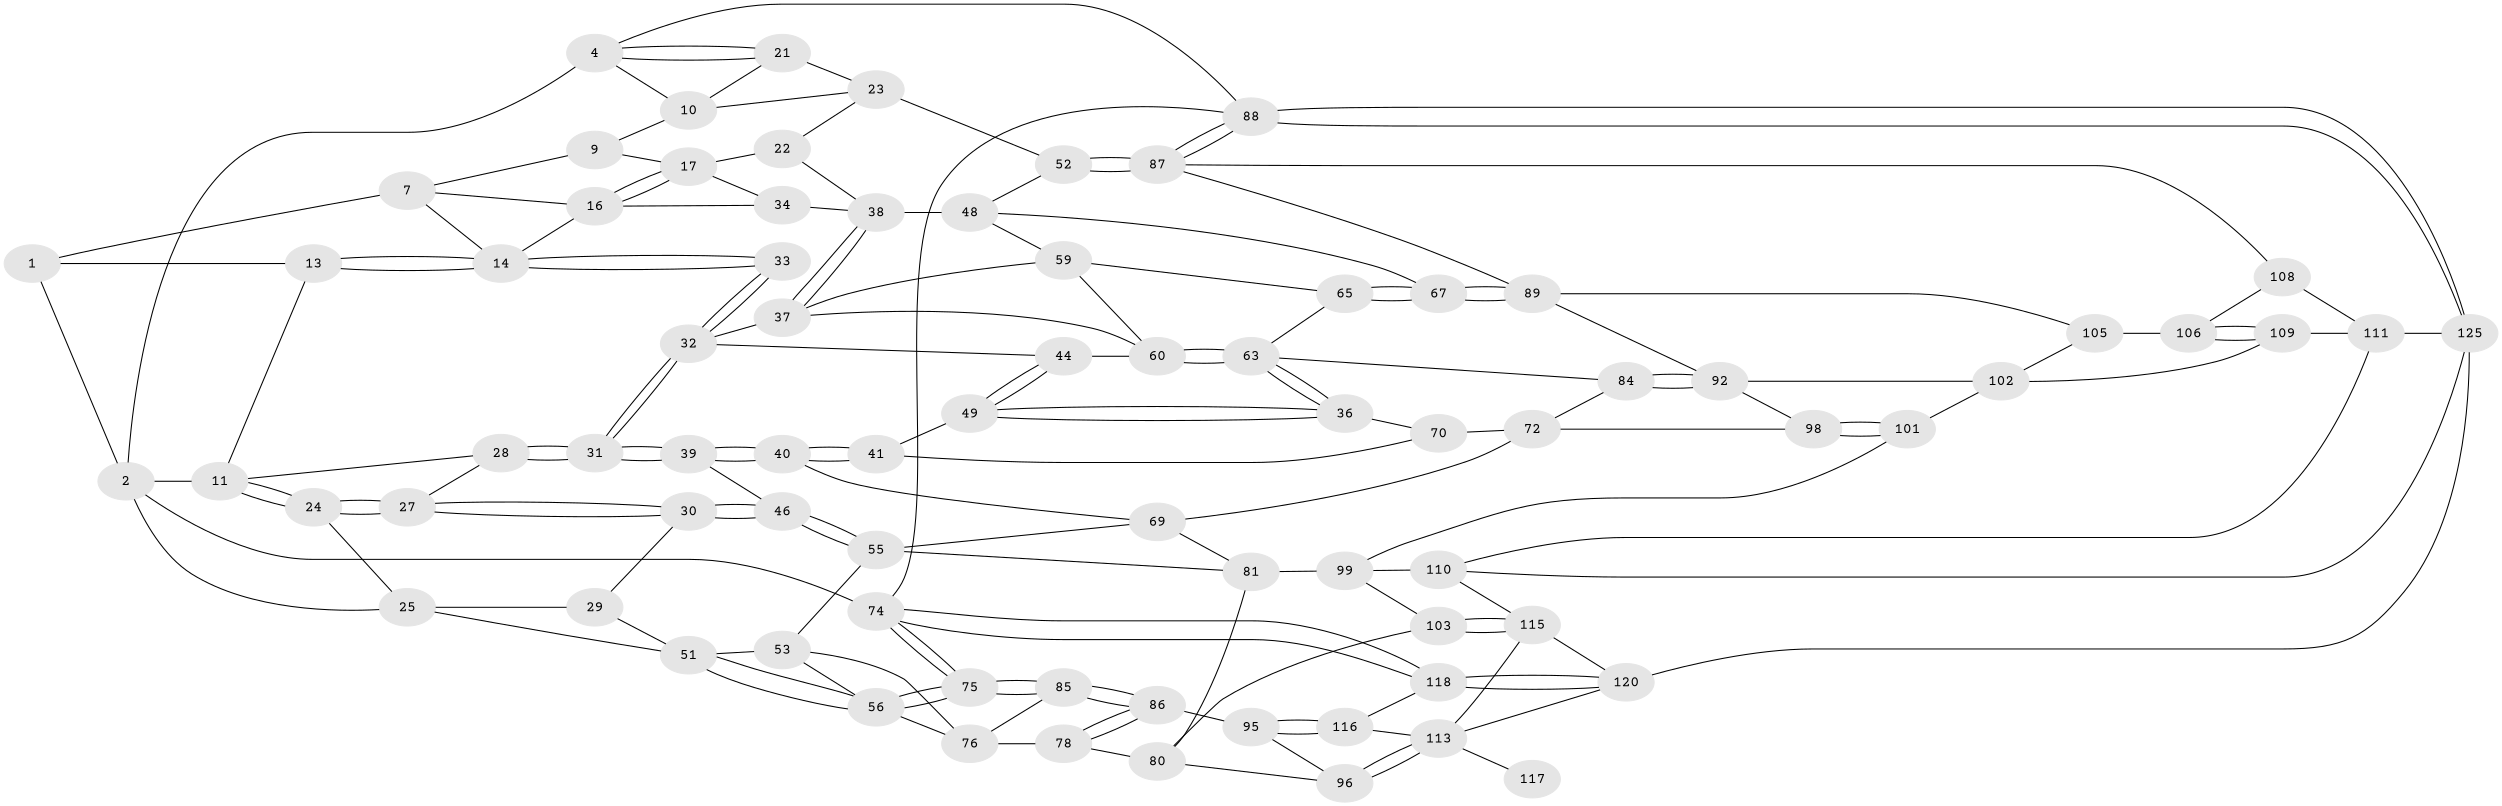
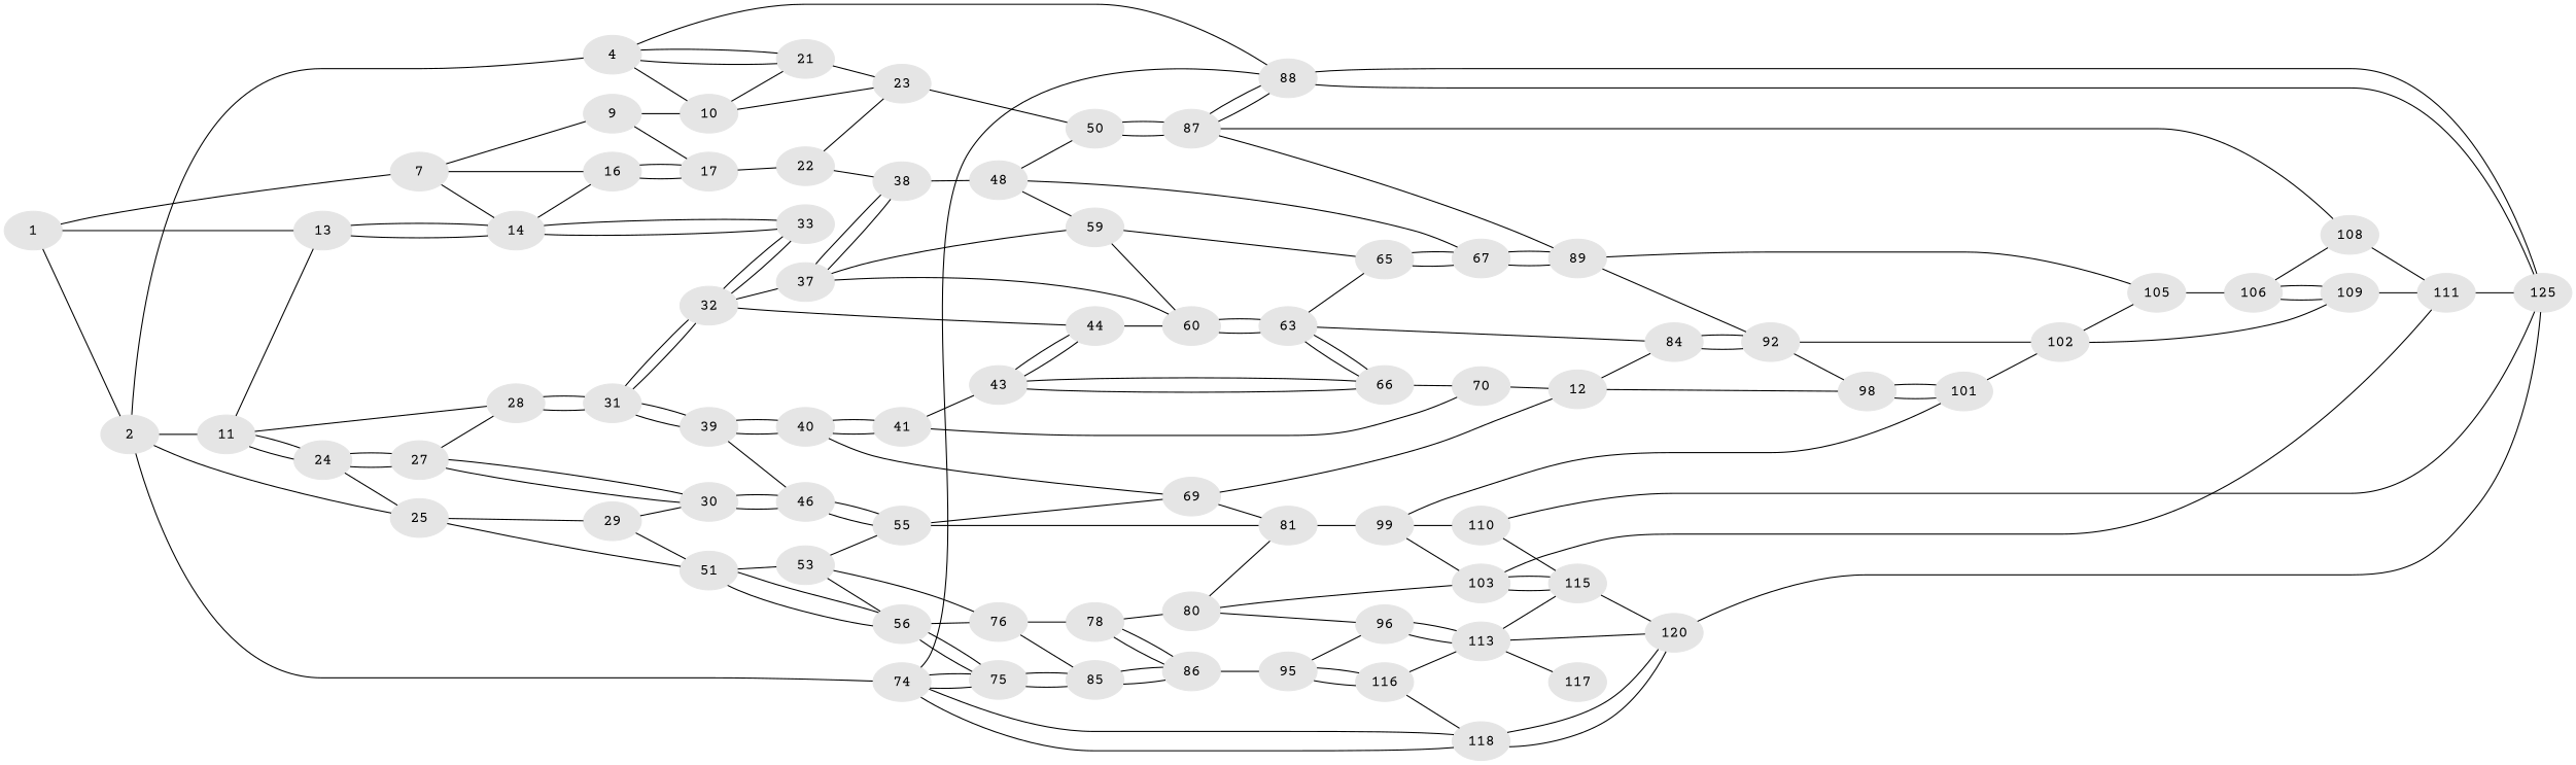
  graph {
    fontname="Courier Prime"
    rankdir=LR
    node [color=gray90 fontname="Courier Prime" style=filled]
    edge [fontname="Courier Prime"]
    1 [super="+6"]
    2 [super="+3"]
    7 [super="+8"]
    13
    4 [super="+5"]
    11 [super="+12"]
    25 [super="+26"]
    74
    9
    14 [super="+15"]
    16 [super="+19"]
    10 [super="+20"]
    21
    88
    24
    28
    29
    51 [super="+52"]
    75
    118
    23 [super="+47"]
    125 [super="+126"]
    17 [super="+18"]
    33
-   34 [super="+35"]
    22
-   50 [label=52]
+   50
    27
    31
    38 [super="+45"]
    48 [super="+49"]
    87 [super="+91"]
    30
    53 [super="+54"]
    56 [super="+57"]
    46
    32 [super="+36"]
    39
    55 [super="+68"]
    37 [super="+58"]
    44
    40
    59 [super="+62"]
    60 [super="+61"]
    65
    63 [super="+64"]
    67
    41 [super="+42"]
    69 [super="+71"]
-   43 [label=49]
+   43
    70 [super="+73"]
    81 [super="+82"]
-   72 [super="+83"]
-   66 [label=36]
+   72 [super="+83" label=12]
+   66
    89 [super="+90"]
    108
    76 [super="+77"]
    85
    78 [super="+79"]
    99 [super="+100"]
    84
    92 [super="+93"]
    105
    98
    101
    120 [super="+124"]
    86 [super="+94"]
    80 [super="+97"]
    96
    103
    95
    113 [super="+114"]
    115 [super="+122"]
    110 [super="+123"]
    102 [super="+104"]
    116 [super="+119"]
    111 [super="+121"]
    106 [super="+107"]
    109 [super="+112"]
    117
    1 -- 2
    1 -- 7
    1 -- 13
    2 -- 4
    2 -- 11
    2 -- 25
    2 -- 74
    7 -- 9
    7 -- 14
    7 -- 16
    13 -- 14
    13 -- 14
    4 -- 10
    4 -- 21
    4 -- 21
    4 -- 88
    11 -- 13
    11 -- 24
    11 -- 24
    11 -- 28
    25 -- 29
    25 -- 51
    74 -- 88
    74 -- 75
    74 -- 75
    74 -- 118
    74 -- 118
    9 -- 10
    9 -- 17
    14 -- 16
    14 -- 33
    14 -- 33
    16 -- 17
    16 -- 17
-   16 -- 34
    10 -- 21
    10 -- 23
    21 -- 23
    88 -- 125
    88 -- 125
    24 -- 25
    24 -- 27
    24 -- 27
    28 -- 31
    28 -- 31
    29 -- 51
    29 -- 30
    51 -- 53
    51 -- 56
    51 -- 56
    75 -- 85
    75 -- 85
    118 -- 120
    118 -- 120
    23 -- 50
-   17 -- 34
    17 -- 22
-   34 -- 38
    22 -- 23
    22 -- 38
    50 -- 87
    50 -- 87
    27 -- 28
    27 -- 30
    27 -- 30
    31 -- 32
    31 -- 32
    31 -- 39
    31 -- 39
    38 -- 48
    48 -- 50
    48 -- 59
    48 -- 67
    87 -- 88
    87 -- 88
    87 -- 89
    87 -- 108
    30 -- 46
    30 -- 46
    53 -- 56
    53 -- 55
    53 -- 76
    56 -- 75
    56 -- 75
    56 -- 76
    46 -- 55
    46 -- 55
    32 -- 33
    32 -- 33
    32 -- 37
    32 -- 44
    39 -- 46
    39 -- 40
    39 -- 40
    55 -- 69
    55 -- 81
    37 -- 38
    37 -- 38
    37 -- 59
    37 -- 60
    44 -- 60
    40 -- 41
    40 -- 41
    40 -- 69
    59 -- 60
    59 -- 65
    60 -- 63
    60 -- 63
    65 -- 67
    65 -- 67
    63 -- 65
    63 -- 66
    63 -- 66
    63 -- 84
    67 -- 89
    67 -- 89
    41 -- 43
    41 -- 70 [weight=2]
    69 -- 81
    69 -- 72
    43 -- 44
    43 -- 44
    43 -- 66
    43 -- 66
    70 -- 72
    81 -- 99
    72 -- 84
    72 -- 98
    66 -- 70
    89 -- 92
    89 -- 105
    108 -- 111
    76 -- 85
    76 -- 78
    85 -- 86
    85 -- 86
    78 -- 86 [weight=2]
    78 -- 86
    78 -- 80
    99 -- 101
    99 -- 103
    99 -- 110
    84 -- 92
    84 -- 92
    92 -- 98
    92 -- 102
    105 -- 106
    98 -- 101
    98 -- 101
    101 -- 102
    120 -- 125
    86 -- 95
    80 -- 81
    80 -- 96
    80 -- 103
    96 -- 113
    96 -- 113
    103 -- 115
    103 -- 115
    95 -- 96
    95 -- 116
    95 -- 116
    113 -- 120
    113 -- 115
    113 -- 117
    115 -- 120
    110 -- 125
    110 -- 115
-   110 -- 111
+   103 -- 111
    102 -- 105
    102 -- 109
    116 -- 118
    116 -- 113 [weight=2]
    111 -- 125
    106 -- 108
    106 -- 109 [weight=2]
    106 -- 109
    109 -- 111
  }
